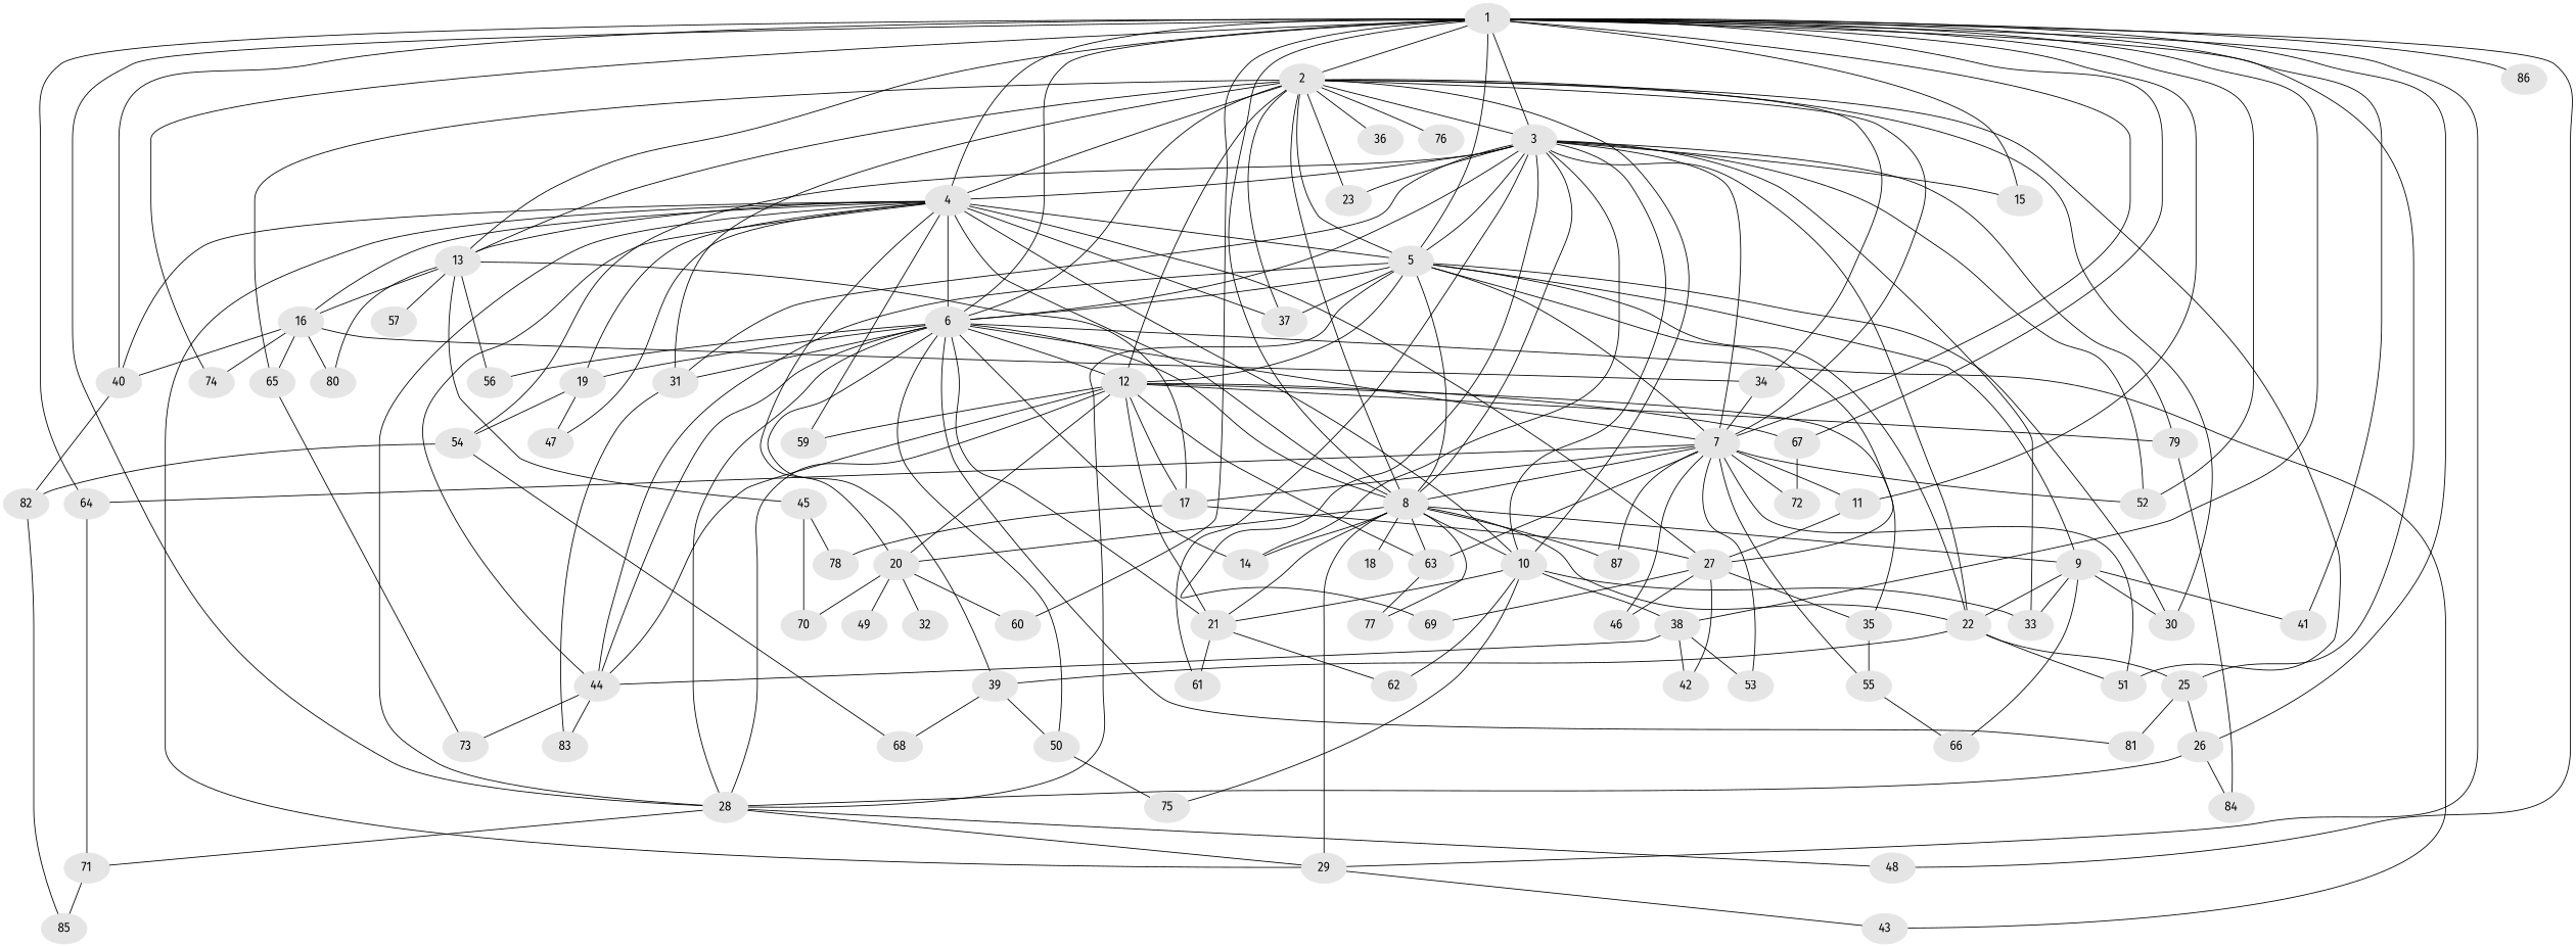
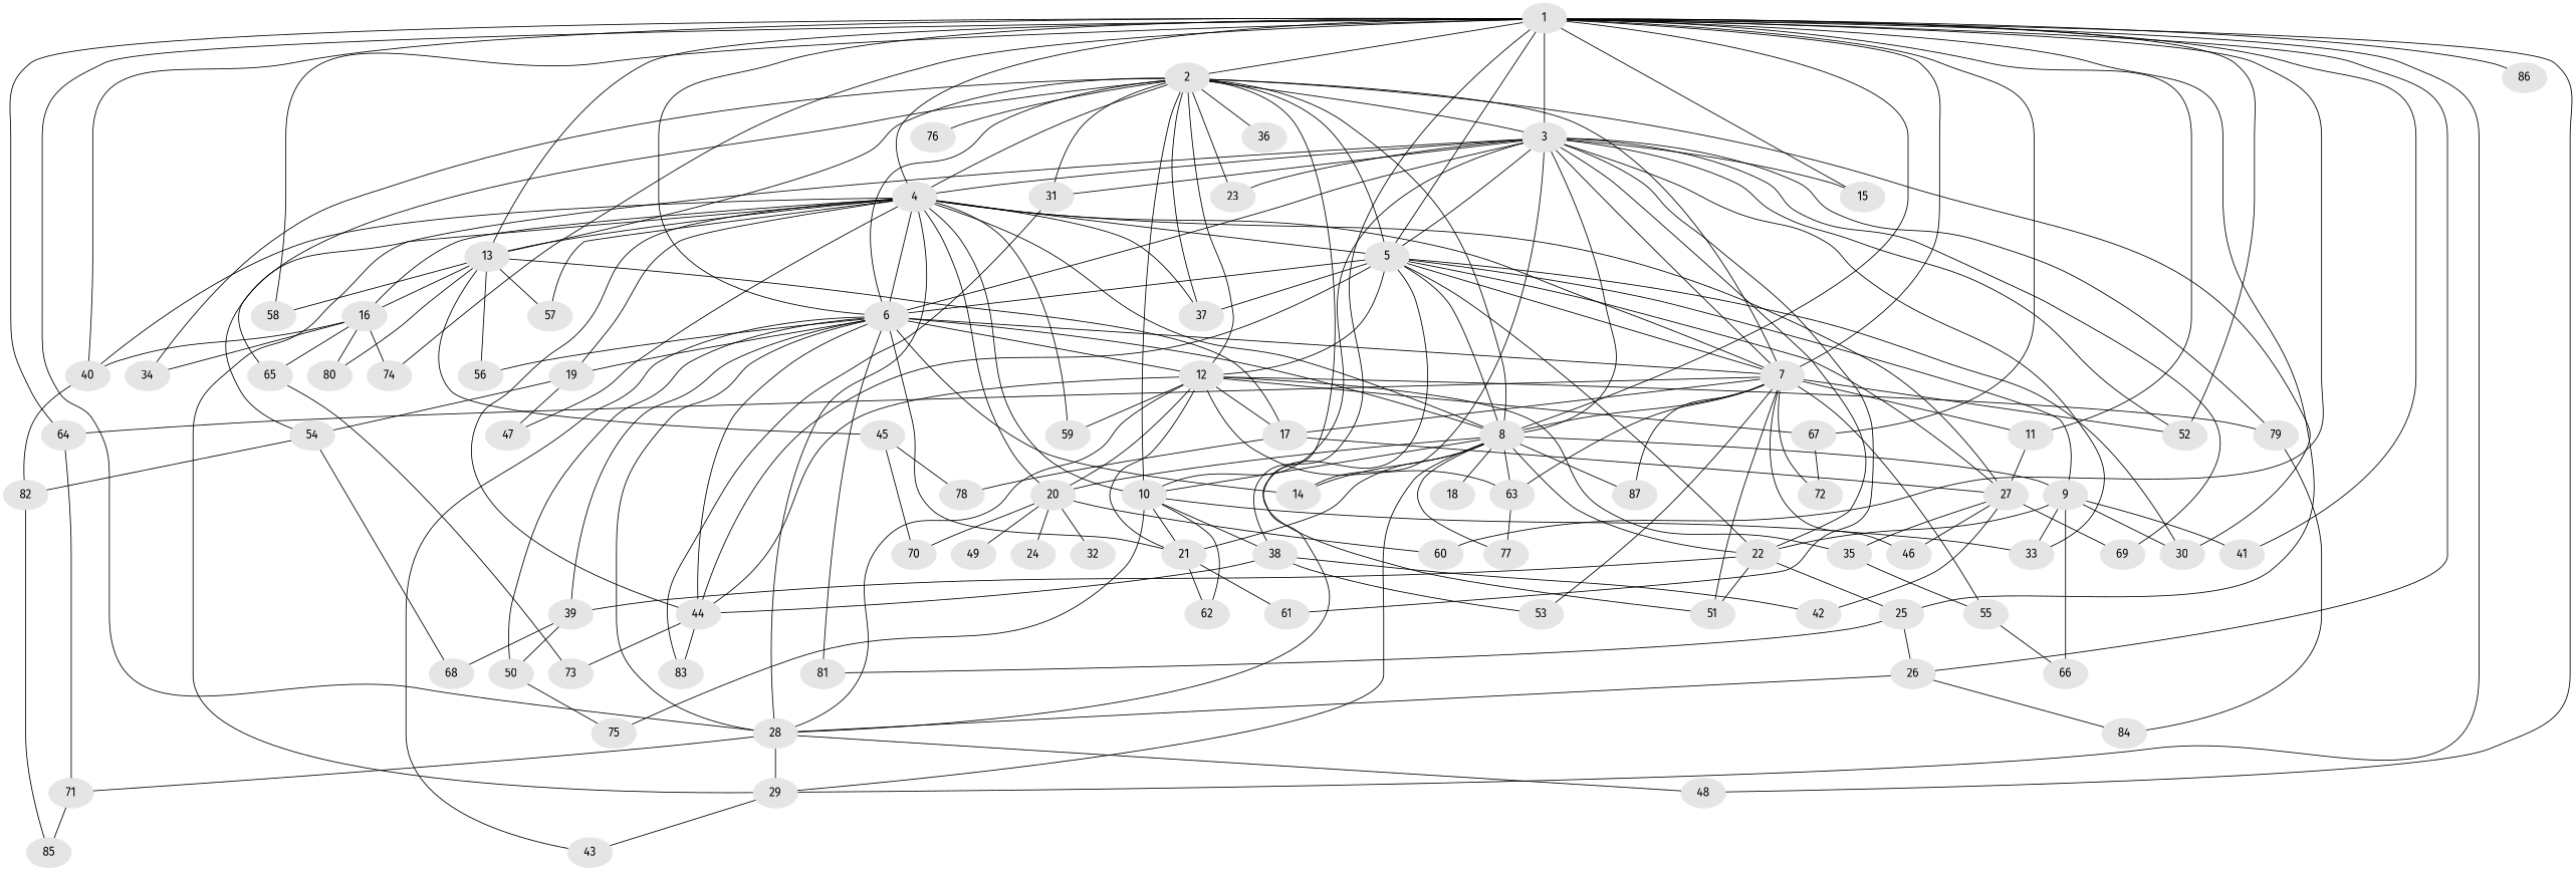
  graph {
    fontname="Fira Sans"
    node [color=gray90 fontname="Fira Sans" style=filled]
    edge [fontname="Fira Sans" weight=1.0]
    1
    2
    3
    4
    5
    6
    7
    8
    11
    13
    15
    25
    26
    28
    29
    38
    41
    48
    52
+   58
    60
    64
    67
    74
    86
    40
    10
    12
    23
    30
    31
    34
    36
    37
    51
    65
    76
    14
    22
    33
    54
    61
    69
    79
    16
    19
    20
    27
    44
    47
    57
    59
    9
    21
    39
    43
    50
    56
    81
    17
    46
    53
    55
    72
    87
    63
    18
    77
    45
    80
    84
    71
    42
    62
    75
    35
    83
    73
    68
    82
    49
+   24
    32
    70
    66
    78
    85
    1 -- 2 [weight=2.0]
    1 -- 3 [weight=3.0]
    1 -- 4 [weight=4.0]
    1 -- 5 [weight=2.0]
    1 -- 6 [weight=2.0]
    1 -- 7 [weight=3.0]
    1 -- 8 [weight=3.0]
    1 -- 11
    1 -- 13 [weight=2.0]
    1 -- 15
    1 -- 25
    1 -- 26
    1 -- 28
    1 -- 29
    1 -- 38
    1 -- 41
    1 -- 48
    1 -- 52
+   1 -- 58
    1 -- 60
    1 -- 64
    1 -- 67
    1 -- 74
    1 -- 86 [weight=2.0]
    1 -- 40
    2 -- 3
    2 -- 4 [weight=3.0]
    2 -- 5 [weight=2.0]
    2 -- 6
    2 -- 7
    2 -- 8 [weight=2.0]
    2 -- 13
    2 -- 10
    2 -- 12 [weight=2.0]
    2 -- 23
    2 -- 30
    2 -- 31
    2 -- 34
    2 -- 36
    2 -- 37
    2 -- 51
    2 -- 65
    2 -- 76
    3 -- 4 [weight=3.0]
    3 -- 5
    3 -- 6
    3 -- 7
    3 -- 8
    3 -- 15
    3 -- 52
    3 -- 10
    3 -- 23
    3 -- 31
    3 -- 14
    3 -- 22
    3 -- 33
    3 -- 54
    3 -- 61
    3 -- 69
    3 -- 79
    4 -- 5 [weight=3.0]
    4 -- 6 [weight=9.0]
-   34 -- 7 [weight=2.0]
+   4 -- 7 [weight=2.0]
    4 -- 8 [weight=3.0]
    4 -- 13 [weight=2.0]
    4 -- 28
    4 -- 29
    4 -- 40
    4 -- 10
    4 -- 37
    4 -- 16
    4 -- 19
    4 -- 20
    4 -- 27
    4 -- 44
    4 -- 47
+   4 -- 57
    4 -- 59
    5 -- 6
    5 -- 7
    5 -- 8
    5 -- 28
    5 -- 12 [weight=12.0]
    5 -- 30 [weight=2.0]
    5 -- 37
    5 -- 22
    5 -- 27
    5 -- 44
    5 -- 9
    6 -- 7 [weight=2.0]
    6 -- 8
    6 -- 28 [weight=2.0]
    6 -- 12 [weight=4.0]
-   6 -- 31
    6 -- 14
    6 -- 19
    6 -- 44
    6 -- 21
    6 -- 39
    6 -- 43
    6 -- 50
    6 -- 56
    6 -- 81
    7 -- 8
    7 -- 11
    7 -- 52
    7 -- 64
    7 -- 51
    7 -- 17
    7 -- 46
    7 -- 53
    7 -- 55
    7 -- 72
    7 -- 87
    7 -- 63
    8 -- 29
    8 -- 10
    8 -- 14
    8 -- 22
    8 -- 20
    8 -- 9
    8 -- 21
    8 -- 87
    8 -- 63
    8 -- 18
    8 -- 77
    11 -- 27
+   13 -- 58
    13 -- 16
    13 -- 57
    13 -- 56
    13 -- 17
    13 -- 45
    13 -- 80
    25 -- 26
    25 -- 81
    26 -- 28
    26 -- 84
    28 -- 29
    28 -- 48
    28 -- 71
    29 -- 43
    38 -- 44
    38 -- 53
    38 -- 42
    64 -- 71
    67 -- 72
    40 -- 82
    10 -- 38
    10 -- 33
    10 -- 21
    10 -- 62
    10 -- 75
    12 -- 28
    12 -- 67
    12 -- 79
    12 -- 20
    12 -- 44
    12 -- 59
    12 -- 21 [weight=2.0]
    12 -- 17
    12 -- 63
    12 -- 35
    31 -- 83
    65 -- 73
    22 -- 25
    22 -- 51
    22 -- 39
    54 -- 68
    54 -- 82
    79 -- 84
    16 -- 74
    16 -- 40
    16 -- 34
    16 -- 65
    16 -- 80
    19 -- 54
    19 -- 47
    20 -- 60
    20 -- 49
+   20 -- 24
    20 -- 32
    20 -- 70
    27 -- 69
    27 -- 46
    27 -- 42
    27 -- 35
    44 -- 83
    44 -- 73
    9 -- 41
    9 -- 30
    9 -- 22
    9 -- 33
    9 -- 66
    21 -- 61
    21 -- 62
    39 -- 50
    39 -- 68
    50 -- 75
    17 -- 27
    17 -- 78
    55 -- 66
    63 -- 77
    45 -- 70
    45 -- 78
    71 -- 85
    35 -- 55
    82 -- 85
  }
